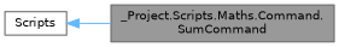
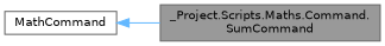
  digraph {
    rankdir=LR
    node [color=gray40 fontname=Helvetica fontsize=10 shape=box style=filled]
    n1 [fillcolor=grey60 fontcolor=black height=0.2 label="_Project.Scripts.Maths.Command.\lSumCommand" width=0.4]
-   n2 [fillcolor=white height=0.2 label=Scripts width=0.4]
+   n2 [fillcolor=white height=0.2 label=MathCommand width=0.4]
    n2 -> n1 [color=steelblue1 dir=back fontname=Helvetica fontsize=10 labelfontname=Helvetica labelfontsize=10 style=solid]
  }
